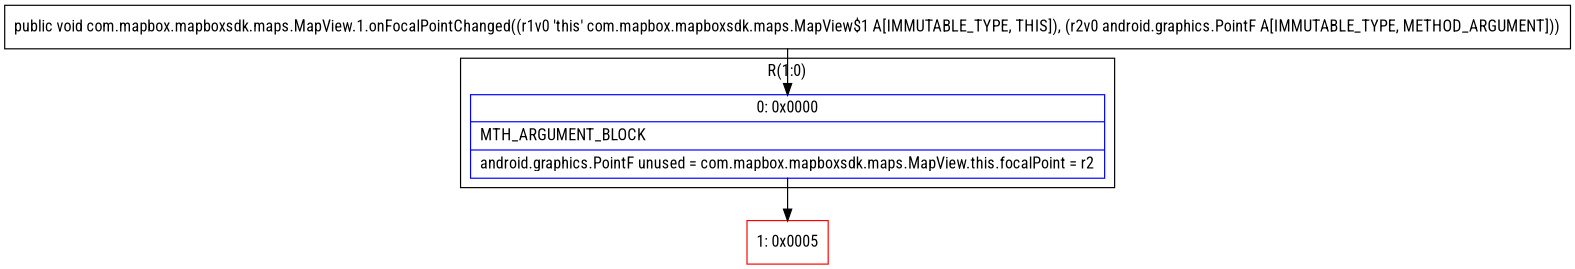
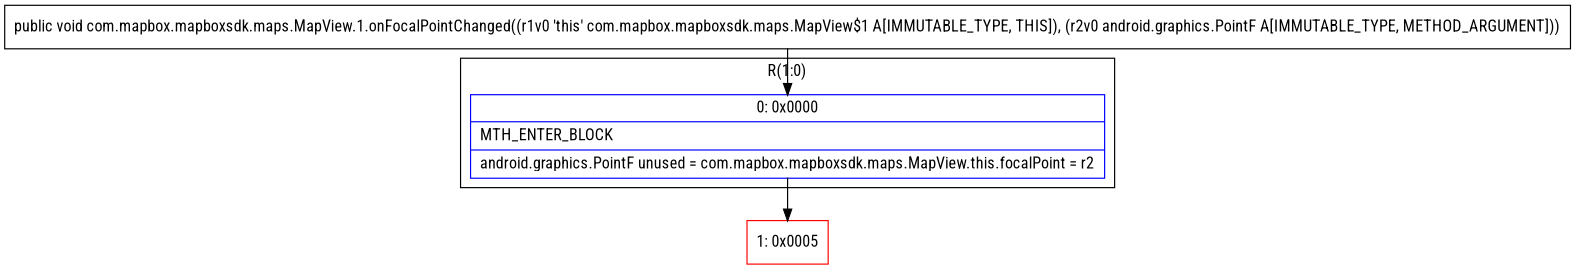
  digraph {
    fontname="Roboto Condensed"
    node [shape=record fontname="Roboto Condensed"]
    edge [fontname="Roboto Condensed"]
-   n1 [color=blue label="{0\:\ 0x0000|MTH_ARGUMENT_BLOCK\l|android.graphics.PointF unused = com.mapbox.mapboxsdk.maps.MapView.this.focalPoint = r2\l}"]
+   n1 [color=blue label="{0\:\ 0x0000|MTH_ENTER_BLOCK\l|android.graphics.PointF unused = com.mapbox.mapboxsdk.maps.MapView.this.focalPoint = r2\l}"]
    n2 [color=red label="{1\:\ 0x0005}"]
    n3 [label="{public void com.mapbox.mapboxsdk.maps.MapView.1.onFocalPointChanged((r1v0 'this' com.mapbox.mapboxsdk.maps.MapView$1 A[IMMUTABLE_TYPE, THIS]), (r2v0 android.graphics.PointF A[IMMUTABLE_TYPE, METHOD_ARGUMENT])) }"]
    subgraph cluster_1 {
      label="R(1:0)"
      n1
    }
    n1 -> n2
    n3 -> n1
  }
